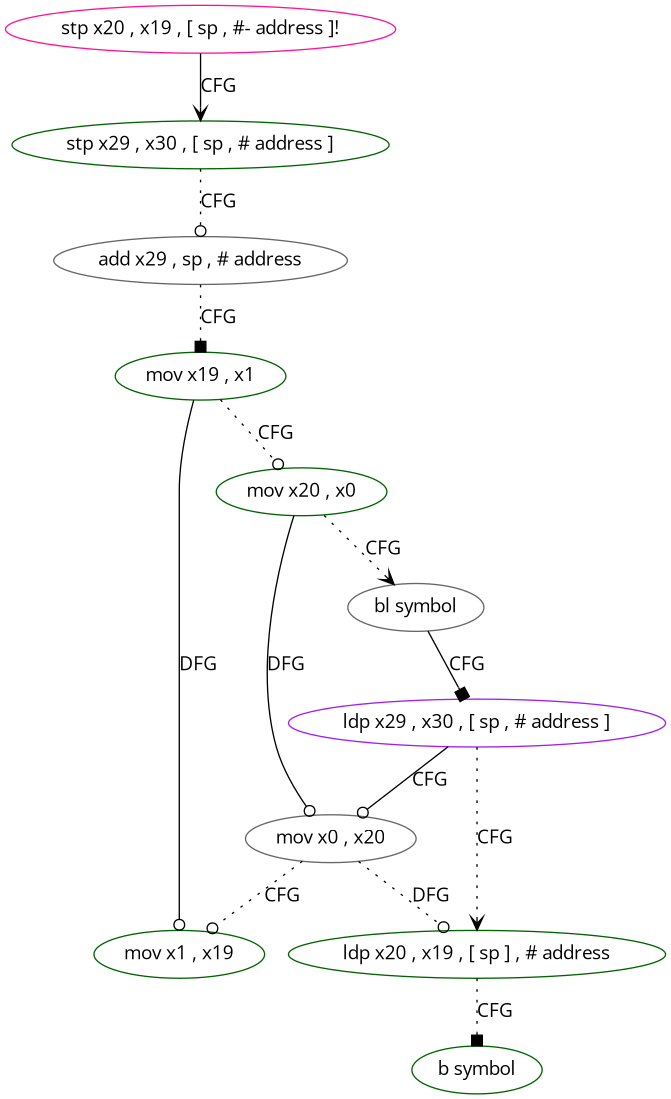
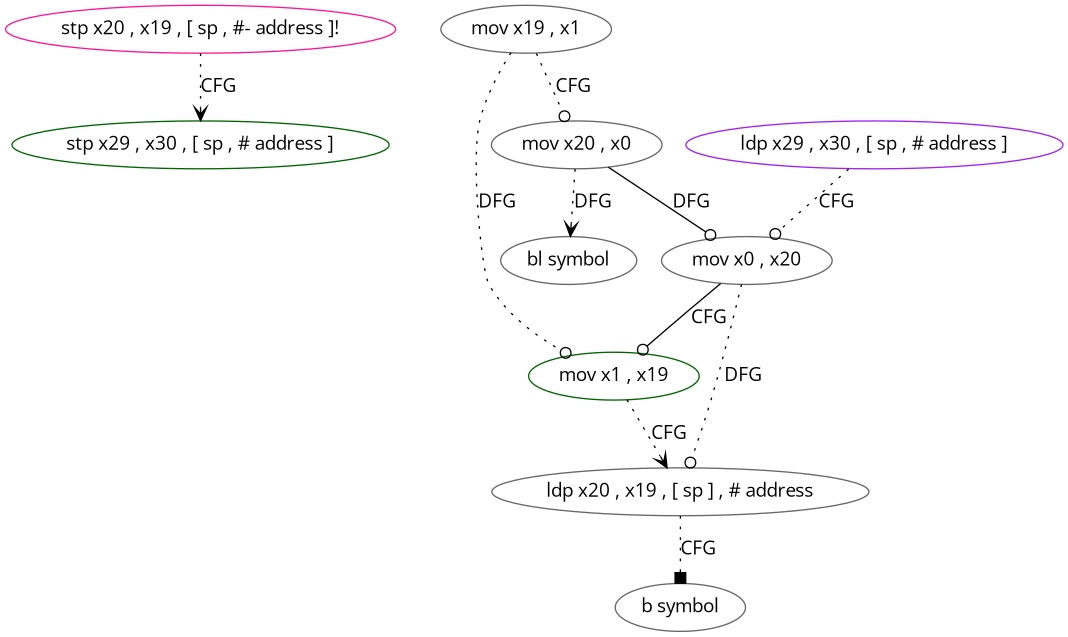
  digraph {
    fontname="Open Sans"
    node [color=gray40 fontname="Open Sans"]
    edge [arrowhead=odot fontname="Open Sans" style=dotted]
    n1 [color=deeppink label="stp x20 , x19 , [ sp , #- address ]!"]
    n2 [color=darkgreen label="stp x29 , x30 , [ sp , # address ]"]
-   n3 [label="add x29 , sp , # address"]
-   n4 [color=darkgreen label="mov x19 , x1"]
-   n5 [color=darkgreen label="mov x20 , x0"]
+   n4 [label="mov x19 , x1"]
+   n5 [label="mov x20 , x0"]
    n6 [color=darkgreen label="mov x1 , x19"]
    n7 [label="bl symbol"]
    n8 [label="mov x0 , x20"]
-   n9 [color=darkgreen label="ldp x20 , x19 , [ sp ] , # address"]
+   n9 [label="ldp x20 , x19 , [ sp ] , # address"]
    n10 [color=purple label="ldp x29 , x30 , [ sp , # address ]"]
-   n11 [color=darkgreen label="b symbol"]
-   n1 -> n2 [arrowhead=vee label=CFG style=solid]
-   n2 -> n3 [label=CFG]
-   n3 -> n4 [arrowhead=box label=CFG]
+   n11 [label="b symbol"]
+   n1 -> n2 [arrowhead=vee label=CFG]
    n4 -> n5 [label=CFG]
-   n4 -> n6 [label=DFG style=solid]
-   n5 -> n7 [arrowhead=vee label=CFG]
+   n4 -> n6 [label=DFG]
+   n5 -> n7 [arrowhead=vee label=DFG]
    n5 -> n8 [label=DFG style=solid]
-   n10 -> n9 [arrowhead=vee label=CFG]
-   n7 -> n10 [arrowhead=box label=CFG style=solid]
-   n8 -> n6 [label=CFG]
+   n6 -> n9 [arrowhead=vee label=CFG]
+   n8 -> n6 [label=CFG style=solid]
    n8 -> n9 [label=DFG]
    n9 -> n11 [arrowhead=box label=CFG]
-   n10 -> n8 [label=CFG style=solid]
+   n10 -> n8 [label=CFG]
  }
